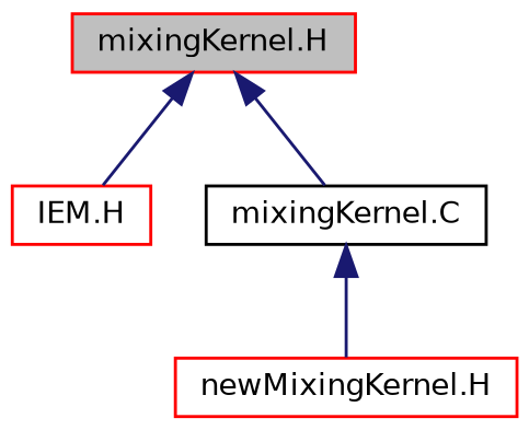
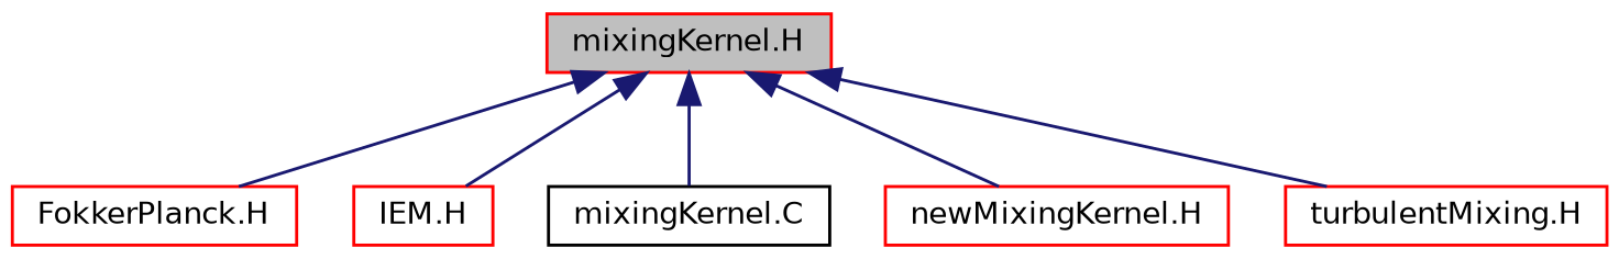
  digraph {
    node [color=red fontname=Helvetica fontsize=10 shape=record]
    edge [color=midnightblue dir=back fontname=Helvetica fontsize=10 labelfontname=Helvetica labelfontsize=10 style=solid]
    n1 [fillcolor=grey75 fontcolor=black height=0.2 label="mixingKernel.H" style=filled width=0.4]
+   n2 [height=0.2 label="FokkerPlanck.H" width=0.4]
    n3 [height=0.2 label="IEM.H" width=0.4]
    n4 [color=black height=0.2 label="mixingKernel.C" width=0.4]
    n5 [height=0.2 label="newMixingKernel.H" width=0.4]
+   n6 [height=0.2 label="turbulentMixing.H" width=0.4]
+   n1 -> n2
    n1 -> n3
    n1 -> n4
-   n4 -> n5
+   n1 -> n5
+   n1 -> n6
  }
